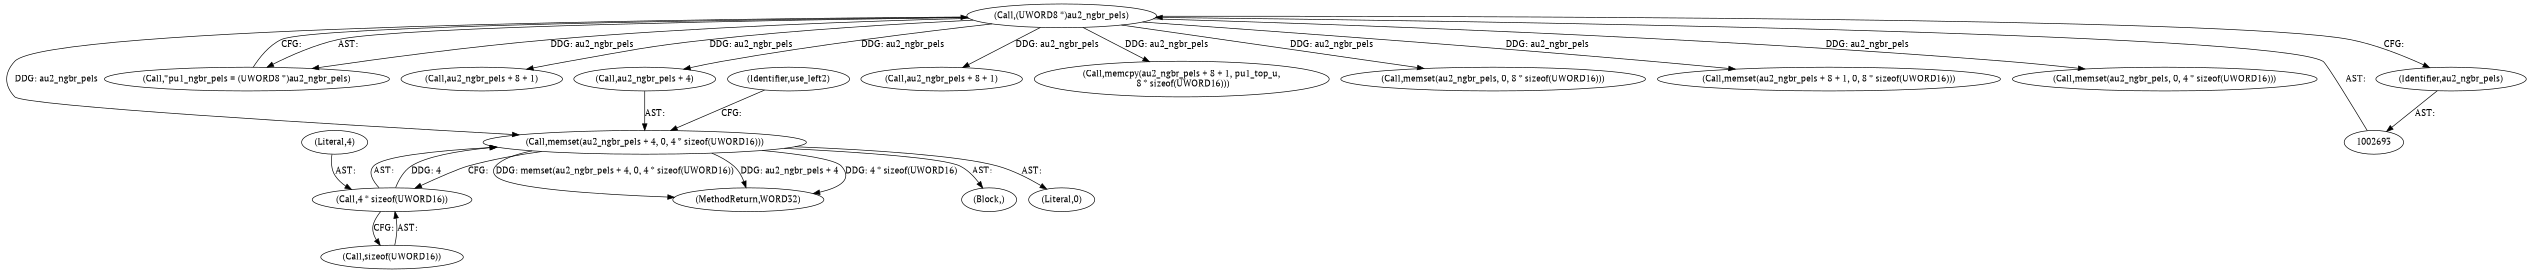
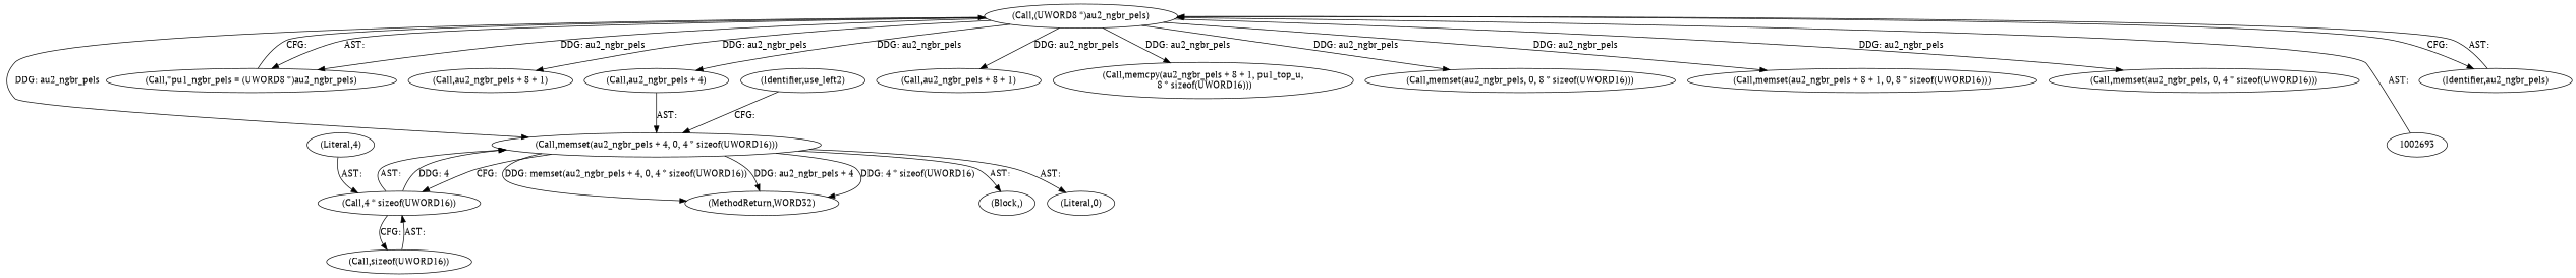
  digraph {
    fontname="PT Serif"
    node [fontname="PT Serif"]
    edge [fontname="PT Serif"]
    n1 [label="(Call,memset(au2_ngbr_pels + 4, 0, 4 * sizeof(UWORD16)))"]
    n2 [label="(Call,4 * sizeof(UWORD16))"]
    n3 [label="(MethodReturn,WORD32)"]
    n4 [label="(Block,)"]
    n5 [label="(Literal,0)"]
    n6 [label="(Call,sizeof(UWORD16))"]
    n7 [label="(Call,(UWORD8 *)au2_ngbr_pels)"]
    n8 [label="(Call,*pu1_ngbr_pels = (UWORD8 *)au2_ngbr_pels)"]
    n9 [label="(Call,au2_ngbr_pels + 8 + 1)"]
    n10 [label="(Call,au2_ngbr_pels + 4)"]
    n11 [label="(Identifier,au2_ngbr_pels)"]
    n12 [label="(Call,au2_ngbr_pels + 8 + 1)"]
    n13 [label="(Call,memcpy(au2_ngbr_pels + 8 + 1, pu1_top_u,\n 8 * sizeof(UWORD16)))"]
    n14 [label="(Call,memset(au2_ngbr_pels, 0, 8 * sizeof(UWORD16)))"]
    n15 [label="(Call,memset(au2_ngbr_pels + 8 + 1, 0, 8 * sizeof(UWORD16)))"]
    n16 [label="(Call,memset(au2_ngbr_pels, 0, 4 * sizeof(UWORD16)))"]
    n17 [label="(Identifier,use_left2)"]
    n18 [label="(Literal,4)"]
    1002693
    n1 -> n2 [label="CFG: "]
    n1 -> n3 [label="DDG: memset(au2_ngbr_pels + 4, 0, 4 * sizeof(UWORD16))"]
    n1 -> n3 [label="DDG: au2_ngbr_pels + 4"]
    n1 -> n3 [label="DDG: 4 * sizeof(UWORD16)"]
    n1 -> n4 [label="AST: "]
    n1 -> n5 [label="AST: "]
    n2 -> n1 [label="AST: "]
    n2 -> n1 [label="DDG: 4"]
    n2 -> n6 [label="CFG: "]
    n6 -> n2 [label="AST: "]
    n7 -> n1 [label="DDG: au2_ngbr_pels"]
    n7 -> n8 [label="AST: "]
    n7 -> n8 [label="DDG: au2_ngbr_pels"]
    n7 -> n9 [label="DDG: au2_ngbr_pels"]
    n7 -> n10 [label="DDG: au2_ngbr_pels"]
    n7 -> n11 [label="CFG: "]
    n7 -> n12 [label="DDG: au2_ngbr_pels"]
    n7 -> n13 [label="DDG: au2_ngbr_pels"]
    n7 -> n14 [label="DDG: au2_ngbr_pels"]
    n7 -> n15 [label="DDG: au2_ngbr_pels"]
    n7 -> n16 [label="DDG: au2_ngbr_pels"]
    n8 -> n7 [label="CFG: "]
    n10 -> n1 [label="AST: "]
-   n11 -> 1002693 [label="AST: "]
+   n11 -> n7 [label="AST: "]
    n17 -> n1 [label="CFG: "]
    n18 -> n2 [label="AST: "]
    1002693 -> n7 [label="AST: "]
  }
